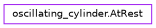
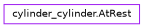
  digraph {
    rankdir=LR
-   n1 [color=purple fillcolor=white fontname=Helvetica fontsize=10 height=0.2 label="oscillating_cylinder.AtRest" shape=record style=filled width=0.4]
+   n1 [color=purple fillcolor=white fontname=Helvetica fontsize=10 height=0.2 label="cylinder_cylinder.AtRest" shape=record style=filled width=0.4]
  }
